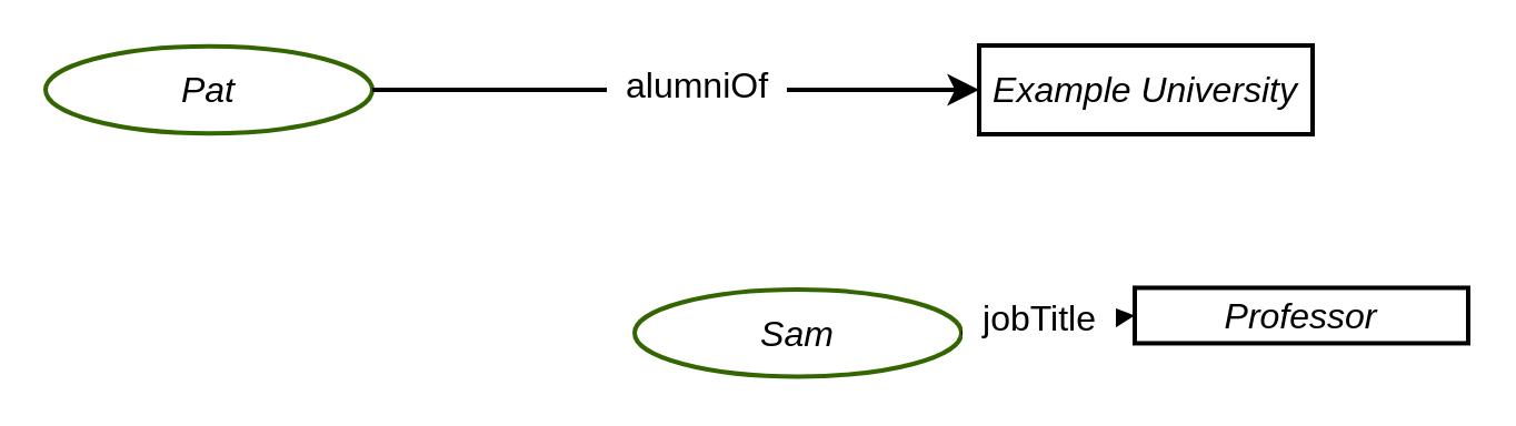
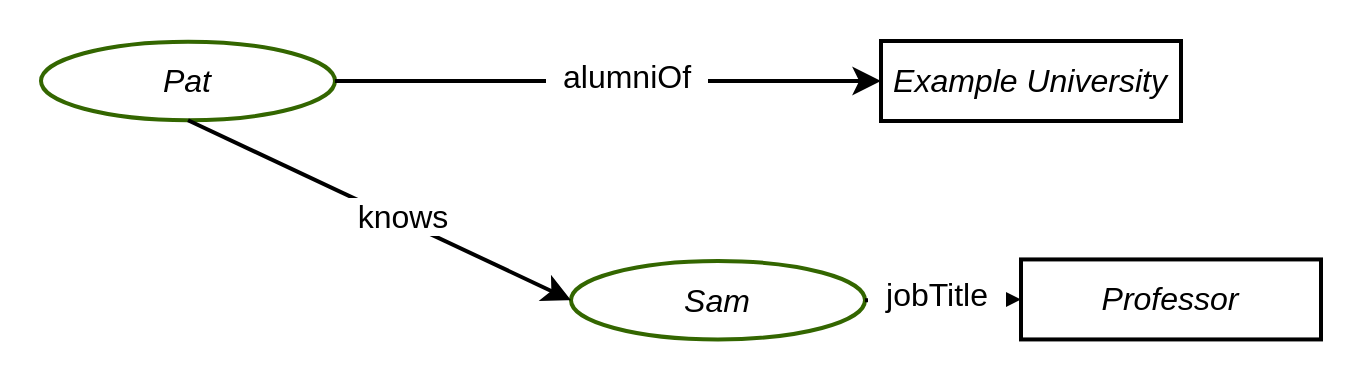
  <mxCell id="0" />
  <mxCell id="1" parent="0" />
  <mxCell id="2" value="&lt;i&gt;&lt;font color=&quot;#000000&quot;&gt;Pat&lt;/font&gt;&lt;/i&gt;" style="ellipse;whiteSpace=wrap;html=1;fontSize=16;fillColor=none;strokeWidth=2;strokeColor=#336600;" parent="1" vertex="1"><mxGeometry x="20" y="20.39" width="147" height="39.22" as="geometry" /></mxCell>
  <mxCell id="3" value="&lt;i&gt;&lt;font color=&quot;#000000&quot;&gt;Example University&lt;/font&gt;&lt;/i&gt;" style="rounded=0;whiteSpace=wrap;html=1;fontSize=16;fillColor=none;strokeWidth=2;" parent="1" vertex="1"><mxGeometry x="440" y="20" width="150" height="40" as="geometry" /></mxCell>
  <mxCell id="4" value="" style="endArrow=classic;html=1;rounded=0;fontSize=12;startSize=8;endSize=8;curved=1;entryX=0;entryY=0.5;entryDx=0;entryDy=0;exitX=1;exitY=0.5;exitDx=0;exitDy=0;strokeWidth=2;fontStyle=2" parent="1" edge="1"><mxGeometry width="50" height="50" relative="1" as="geometry"><mxPoint x="167" y="40" as="sourcePoint" /><mxPoint x="440" y="40" as="targetPoint" /></mxGeometry></mxCell>
  <mxCell id="5" value="&amp;nbsp; alumniOf&amp;nbsp;&amp;nbsp;" style="edgeLabel;html=1;align=center;verticalAlign=middle;resizable=0;points=[];fontSize=16;" parent="4" vertex="1" connectable="0"><mxGeometry x="0.135" y="-2" relative="1" as="geometry"><mxPoint x="-10" y="-5" as="offset" /></mxGeometry></mxCell>
  <mxCell id="6" value="&lt;i&gt;&lt;font color=&quot;#000000&quot;&gt;Sam&lt;/font&gt;&lt;/i&gt;" style="ellipse;whiteSpace=wrap;html=1;fontSize=16;fillColor=none;strokeWidth=2;strokeColor=#336600;" vertex="1" parent="1"><mxGeometry x="285" y="130" width="147" height="39.22" as="geometry" /></mxCell>
- <mxCell id="7" value="&lt;i&gt;&lt;font color=&quot;#000000&quot;&gt;Professor&lt;/font&gt;&lt;/i&gt;" style="rounded=0;whiteSpace=wrap;html=1;fontSize=16;fillColor=none;strokeWidth=2;" vertex="1" parent="1"><mxGeometry x="510" y="129.22" width="150" height="25" as="geometry" /></mxCell>
+ <mxCell id="7" value="&lt;i&gt;&lt;font color=&quot;#000000&quot;&gt;Professor&lt;/font&gt;&lt;/i&gt;" style="rounded=0;whiteSpace=wrap;html=1;fontSize=16;fillColor=none;strokeWidth=2;" vertex="1" parent="1"><mxGeometry x="510" y="129.22" width="150" height="40" as="geometry" /></mxCell>
  <mxCell id="8" value="" style="endArrow=classic;html=1;rounded=0;fontSize=12;startSize=8;endSize=8;curved=1;exitX=1;exitY=0.5;exitDx=0;exitDy=0;strokeWidth=2;fontStyle=2;entryX=0;entryY=0.5;entryDx=0;entryDy=0;" edge="1" parent="1" source="6" target="7"><mxGeometry width="50" height="50" relative="1" as="geometry"><mxPoint x="366" y="160" as="sourcePoint" /><mxPoint x="490" y="140" as="targetPoint" /></mxGeometry></mxCell>
  <mxCell id="9" value="&amp;nbsp; jobTitle&amp;nbsp;&amp;nbsp;" style="edgeLabel;html=1;align=center;verticalAlign=middle;resizable=0;points=[];fontSize=16;" vertex="1" connectable="0" parent="8"><mxGeometry x="0.135" y="-2" relative="1" as="geometry"><mxPoint x="-9" y="-5" as="offset" /></mxGeometry></mxCell>
+ <mxCell id="10" value="" style="endArrow=classic;html=1;rounded=0;fontSize=12;startSize=8;endSize=8;curved=1;entryX=0;entryY=0.5;entryDx=0;entryDy=0;exitX=0.5;exitY=1;exitDx=0;exitDy=0;strokeWidth=2;fontStyle=2" edge="1" parent="1" source="2" target="6"><mxGeometry width="50" height="50" relative="1" as="geometry"><mxPoint x="120" y="220" as="sourcePoint" /><mxPoint x="393" y="220" as="targetPoint" /></mxGeometry></mxCell>
+ <mxCell id="11" value="&amp;nbsp;knows&amp;nbsp;" style="edgeLabel;html=1;align=center;verticalAlign=middle;resizable=0;points=[];fontSize=16;" vertex="1" connectable="0" parent="10"><mxGeometry x="0.135" y="-2" relative="1" as="geometry"><mxPoint x="-1" y="-5" as="offset" /></mxGeometry></mxCell>
